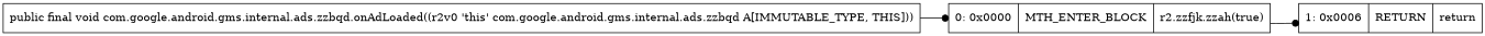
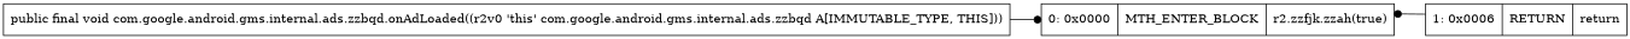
  digraph {
    rankdir=LR
    node [shape=record]
    edge [arrowhead=dot]
    n1 [label="{0\:\ 0x0000|MTH_ENTER_BLOCK\l|r2.zzfjk.zzah(true)\l}"]
    n2 [label="{1\:\ 0x0006|RETURN\l|return\l}"]
    n3 [label="{public final void com.google.android.gms.internal.ads.zzbqd.onAdLoaded((r2v0 'this' com.google.android.gms.internal.ads.zzbqd A[IMMUTABLE_TYPE, THIS])) }"]
-   n1 -> n2
+   n2 -> n1
    n3 -> n1
  }
